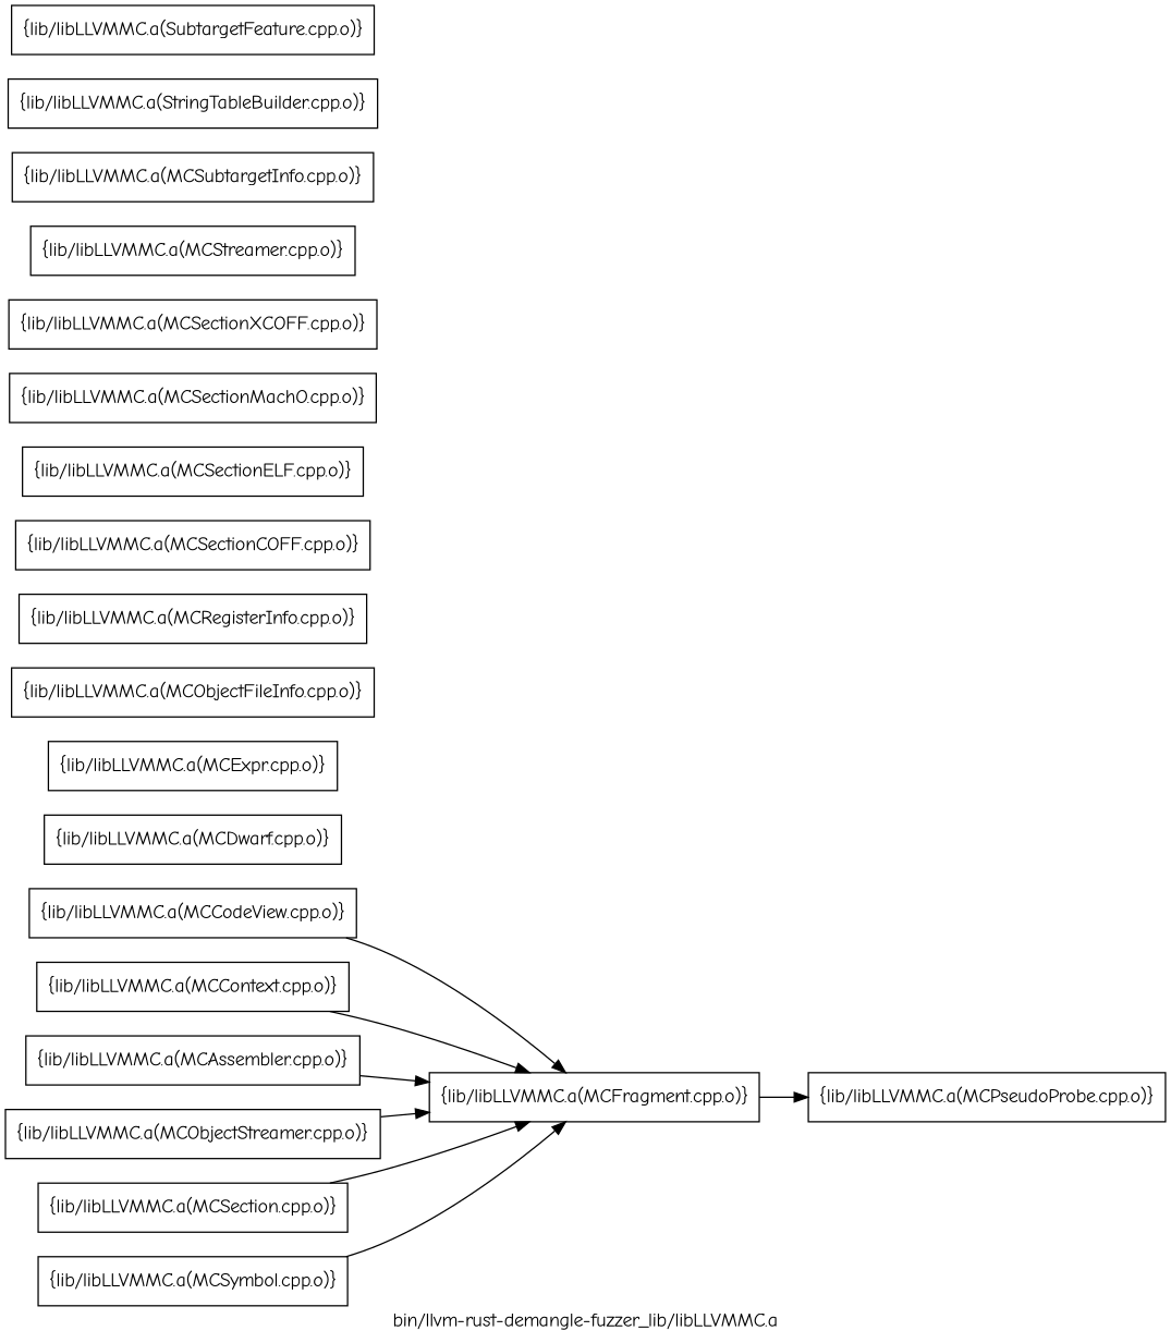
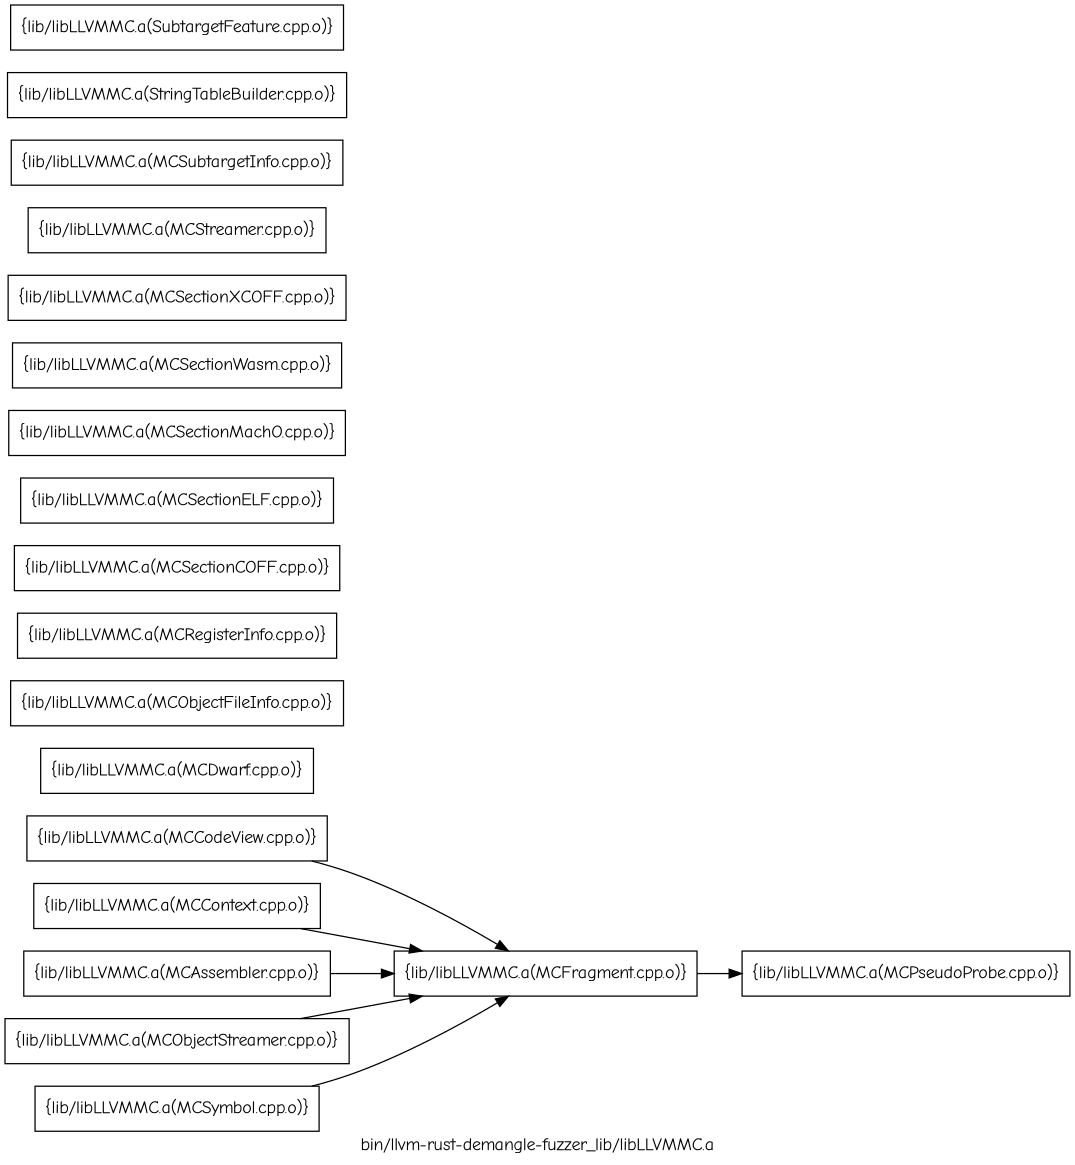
  digraph {
    fontname="Comic Neue"
    label="bin/llvm-rust-demangle-fuzzer_lib/libLLVMMC.a"
    rankdir=LR
    node [fontname="Comic Neue" group=0 shape=box]
    edge [fontname="Comic Neue"]
    n1 [label="{lib/libLLVMMC.a(MCCodeView.cpp.o)}"]
    n2 [label="{lib/libLLVMMC.a(MCFragment.cpp.o)}"]
    n3 [label="{lib/libLLVMMC.a(MCPseudoProbe.cpp.o)}"]
    n4 [label="{lib/libLLVMMC.a(MCContext.cpp.o)}"]
    n5 [label="{lib/libLLVMMC.a(MCDwarf.cpp.o)}"]
-   n6 [label="{lib/libLLVMMC.a(MCExpr.cpp.o)}"]
    n7 [label="{lib/libLLVMMC.a(MCAssembler.cpp.o)}"]
    n8 [label="{lib/libLLVMMC.a(MCObjectFileInfo.cpp.o)}"]
    n9 [label="{lib/libLLVMMC.a(MCObjectStreamer.cpp.o)}"]
    n10 [label="{lib/libLLVMMC.a(MCRegisterInfo.cpp.o)}"]
-   n11 [label="{lib/libLLVMMC.a(MCSection.cpp.o)}"]
    n12 [label="{lib/libLLVMMC.a(MCSectionCOFF.cpp.o)}"]
    n13 [label="{lib/libLLVMMC.a(MCSectionELF.cpp.o)}"]
    n14 [label="{lib/libLLVMMC.a(MCSectionMachO.cpp.o)}"]
+   n15 [label="{lib/libLLVMMC.a(MCSectionWasm.cpp.o)}"]
    n16 [label="{lib/libLLVMMC.a(MCSectionXCOFF.cpp.o)}"]
    n17 [label="{lib/libLLVMMC.a(MCStreamer.cpp.o)}"]
    n18 [label="{lib/libLLVMMC.a(MCSubtargetInfo.cpp.o)}"]
    n19 [label="{lib/libLLVMMC.a(MCSymbol.cpp.o)}"]
    n20 [label="{lib/libLLVMMC.a(StringTableBuilder.cpp.o)}"]
    n21 [label="{lib/libLLVMMC.a(SubtargetFeature.cpp.o)}"]
    subgraph sub_1 {
      rank=same
      n1
    }
    n1 -> n2
    n2 -> n3
    n4 -> n2
    n7 -> n2
    n9 -> n2
-   n11 -> n2
    n19 -> n2
  }
